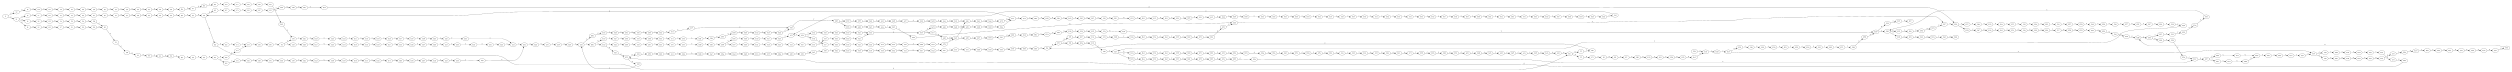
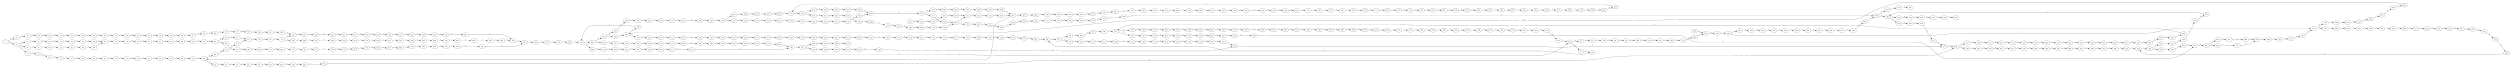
  strict digraph {
    fontname="EB Garamond"
    rankdir=LR
    node [fontname="EB Garamond"]
    edge [fontname="EB Garamond"]
    S0
    S1
    S2
    S3
    S4
    S5
    S6
    S7
    S8
    S9
    S10
    S11
    S12
    S13
    S14
    S15
    S16
    S17
    S18
    S19
    S20
    S21
    S22
    S23
    S24
    S25
    S26
    S27
    S28
    S29
    S30
    S31
    S32
    S33
    S34
    S35
    S36
    S37
    S38
    S39
    S40
    S41
    S42
    S43
    S44
    S45
    S46
    S47
    S48
    S49
    S50
    S51
    S52
    S53
    S54
    S55
    S56
    S57
    S58
    S59
    S60
    S61
    S62
    S63
    S64
    S65
    S66
    S67
    S68
    S69
    S70
    S71
    S72
    S73
    S74
    S75
    S76
    S77
    S78
    S79
    S80
    S81
    S82
    S83
    S84
    S85
    S86
    S87
    S88
    S89
    S90
    S91
    S92
    S93
    S94
    S95
    S96
    S97
    S98
    S99
    S100
    S101
    S102
    S103
    S104
    S105
    S106
    S107
    S108
    S109
    S110
    S111
    S112
    S113
    S114
    S115
    S116
    S117
    S118
    S119
    S120
    S121
    S122
    S123
    S124
    S125
    S126
    S127
    S128
    S129
    S130
    S131
    S132
    S133
    S134
    S135
    S136
    S137
    S138
    S139
    S140
    S141
    S142
    S143
    S144
    S145
    S146
    S147
    S148
    S149
    S150
    S151
    S152
    S153
    S154
    S155
    S156
    S157
    S158
    S159
    S160
    S161
    S162
    S163
    S164
    S165
    S166
    S167
    S168
    S169
    S170
    S171
    S172
    S173
    S174
    S175
    S176
    S177
    S178
    S179
    S180
    S181
    S182
    S183
    S184
    S185
    S186
    S187
    S188
    S189
    S190
    S191
    S192
    S193
    S194
    S195
    S196
    S197
    S198
    S199
    S200
    S201
    S202
    S203
    S204
    S205
    S206
    S207
    S208
    S209
    S210
    S211
    S212
    S213
    S214
    S215
    S216
    S217
    S218
    S219
    S220
    S221
    S222
    S223
    S224
    S225
    S226
    S227
    S228
    S229
    S230
    S231
    S232
    S233
    S234
    S235
    S236
    S237
    S238
    S239
    S240
    S241
    S242
    S243
    S244
    S245
    S246
    S247
    S248
    S249
    S250
    S251
    S252
    S253
    S254
    S255
    S256
    S257
    S258
    S259
    S260
    S261
    S262
    S263
    S264
    S265
    S266
    S267
    S268
    S269
    S270
    S271
    S272
    S273
    S274
    S275
    S276
    S277
    S278
    S279
    S280
    S281
    S282
    S283
    S284
    S285
    S286
    S287
    S288
    S289
    S290
    S291
    S292
    S293
    S294
    S295
    S297
    S298
    S299
    S300
    S301
    S302
    S303
    S304
    S305
    S296
    S306
    S307
    S308
    S309
    S310
    S311
    S312
    S313
    S314
    S315
    S316
    S317
    S318
    S319
    S320
    S321
    S322
    S323
    S324
    S325
    S326
    S327
    S328
    S329
    S330
    S331
    S332
    S333
    S334
    S335
    S336
    S337
    S338
    S339
    S340
    S341
    S342
    S343
    S344
    S345
    S346
    S347
    S348
    S349
    S350
    S351
    S352
    S353
    S354
    S355
    S356
    S357
    S358
    S359
    S360
    S361
    S362
    S363
    S364
    S365
    S366
    S367
    S368
    S369
    S370
    S371
    S372
    S373
    S374
    S375
    S376
    S377
    S378
    S379
    S380
    S381
    S382
    S383
    S384
    S385
    S386
    S387
    S388
    S389
    S390
    S391
    S392
    S393
    S394
    S395
    S396
    S397
    S398
    S399
    S400
    S401
    S402
    S403
    S404
    S405
    S406
    S407
    S408
    S409
    S410
    S411
    S412
    S413
    S414
    S415
    S416
    S417
    S418
    S419
-   S420
    S421
    S422
    S423
    S424
    S425
    S426
    S427
    S428
    S429
    S430
    S431
    S432
    S433
    S434
    S435
    S436
    S437
    S438
    S439
    S440
    S441
    S442
    S443
    S444
    S445
    S446
    S447
    S448
    S449
    S450
    S451
    S452
    S453
    S454
    S455
    S456
    S457
    S458
    S459
    S460
    S461
    S462
    S463
    S464
    S465
    S466
    S467
    S468
    S469
    S470
    S471
    S472
    S473
    S474
    S475
    S476
    S477
    S478
    S479
    S480
    S481
    S482
    S483
    S484
    S485
    S486
    S487
    S488
    S489
    S490
    S491
    S492
    S493
    S494
    S495
    S496
    S497
    S498
    S499
    S500
    S501
    S502
    S503
    S504
    S505
    S506
    S507
    S508
    S509
    S510
    S511
    S512
    S513
    S514
    S515
    S516
    S517
    S518
    S519
    S520
    S521
    S522
    S523
    S524
    S525
    S526
    S527
    S528
    S529
    S530
    S531
    S532
    S533
    S534
    S535
    S536
    S537
    S538
    S539
    S540
    S541
    S542
    S543
    S544
    S545
    S546
    S547
    S548
    S549
    S550
    S551
    S552
    S553
    S554
    S555
    S556
    S557
    S558
    S559
    S560
    S561
    S562
    S0 -> S1 [label=G]
    S0 -> S2 [label=C]
    S1 -> S3 [label=T]
    S1 -> S4 [label=A]
    S1 -> S5 [label=G]
    S2 -> S6 [label=G]
    S3 -> S7 [label=C]
    S4 -> S8 [label=A]
    S5 -> S9 [label=A]
    S6 -> S10 [label=A]
    S7 -> S11 [label=C]
    S8 -> S12 [label=C]
    S9 -> S13 [label=C]
    S10 -> S14 [label=C]
    S11 -> S15 [label=T]
    S12 -> S16 [label=C]
    S13 -> S17 [label=C]
    S14 -> S18 [label=G]
    S15 -> S19 [label=G]
    S16 -> S20 [label=C]
    S17 -> S21 [label=C]
    S18 -> S22 [label=C]
    S19 -> S23 [label=G]
    S20 -> S24 [label=G]
    S21 -> S25 [label=G]
    S22 -> S26 [label=G]
    S23 -> S27 [label=C]
    S24 -> S28 [label=T]
    S25 -> S29 [label=T]
    S26 -> S30 [label=C]
    S27 -> S31 [label=C]
    S28 -> S32 [label=C]
    S29 -> S32 [label=C]
    S30 -> S33 [label=C]
    S31 -> S34 [label=T]
    S32 -> S35 [label=T]
    S33 -> S36 [label=T]
    S34 -> S37 [label=G]
    S35 -> S38 [label=C]
    S36 -> S39 [label=C]
    S37 -> S40 [label=G]
    S38 -> S41 [label=G]
    S39 -> S42 [label=G]
    S40 -> S43 [label=G]
    S41 -> S44 [label=G]
    S42 -> S45 [label=G]
    S43 -> S46 [label=T]
    S44 -> S47 [label=C]
    S45 -> S48 [label=G]
    S46 -> S49 [label=C]
    S47 -> S50 [label=A]
    S48 -> S51 [label=C]
    S49 -> S52 [label=C]
    S50 -> S53 [label=C]
    S51 -> S54 [label=T]
    S52 -> S55 [label=C]
    S53 -> S56 [label=C]
    S54 -> S57 [label=C]
    S55 -> S58 [label=G]
    S56 -> S59 [label=G]
    S57 -> S60 [label=A]
    S58 -> S61 [label=A]
    S58 -> S62 [label=G]
    S59 -> S63 [label=A]
    S60 -> S64 [label=C]
    S61 -> S65 [label=G]
    S61 -> S66 [label=A]
    S62 -> S67 [label=A]
    S63 -> S68 [label=G]
    S63 -> S69 [label=A]
    S64 -> S70 [label=G]
    S65 -> S71 [label=T]
    S66 -> S72 [label=A]
    S66 -> S73 [label=G]
    S67 -> S74 [label=G]
    S68 -> S75 [label=T]
    S69 -> S76 [label=T]
    S70 -> S77 [label=T]
    S71 -> S78 [label=C]
    S72 -> S79 [label=G]
    S73 -> S80 [label=T]
    S74 -> S81 [label=G]
    S75 -> S78 [label=C]
    S76 -> S82 [label=G]
    S77 -> S83 [label=C]
    S78 -> S84 [label=C]
    S79 -> S85 [label=T]
    S80 -> S86 [label=C]
    S81 -> S87 [label=C]
    S82 -> S88 [label=T]
    S83 -> S89 [label=C]
    S84 -> S90 [label=A]
    S85 -> S91 [label=G]
    S86 -> S92 [label=G]
    S87 -> S93 [label=G]
    S88 -> S94 [label=A]
    S89 -> S95 [label=A]
    S90 -> S96 [label=G]
    S91 -> S97 [label=T]
    S92 -> S98 [label=C]
    S92 -> S99 [label=A]
    S93 -> S100 [label=T]
    S94 -> S101 [label=G]
    S95 -> S102 [label=G]
    S96 -> S103 [label=T]
    S96 -> S104 [label=C]
    S97 -> S105 [label=C]
    S98 -> S106 [label=G]
    S99 -> S107 [label=G]
    S100 -> S108 [label=G]
    S101 -> S109 [label=T]
    S102 -> S104 [label=C]
    S103 -> S110 [label=A]
    S104 -> S111 [label=T]
    S105 -> S112 [label=G]
    S106 -> S113 [label=G]
    S107 -> S114 [label=G]
    S108 -> S115 [label=G]
    S109 -> S116 [label=T]
    S110 -> S117 [label=G]
    S111 -> S118 [label=T]
    S112 -> S119 [label=T]
    S113 -> S120 [label=C]
    S114 -> S121 [label=T]
    S115 -> S122 [label=T]
    S116 -> S123 [label=T]
    S117 -> S124 [label=G]
    S118 -> S125 [label=C]
    S119 -> S126 [label=C]
    S120 -> S127 [label=T]
    S121 -> S128 [label=A]
    S122 -> S129 [label=A]
    S123 -> S130 [label=C]
    S124 -> S131 [label=G]
    S125 -> S132 [label=A]
    S126 -> S133 [label=G]
    S127 -> S134 [label=A]
    S127 -> S135 [label=G]
    S128 -> S136 [label=T]
    S129 -> S137 [label=T]
    S129 -> S138 [label=C]
    S130 -> S139 [label=A]
    S131 -> S140 [label=T]
    S132 -> S141 [label=C]
    S133 -> S142 [label=G]
    S134 -> S143 [label=T]
    S135 -> S144 [label=G]
    S136 -> S145 [label=A]
    S137 -> S146 [label=G]
    S138 -> S147 [label=C]
    S139 -> S148 [label=C]
    S140 -> S149 [label=C]
    S141 -> S150 [label=G]
    S142 -> S151 [label=A]
    S143 -> S152 [label=A]
    S144 -> S153 [label=A]
    S145 -> S154 [label=A]
    S146 -> S155 [label=A]
    S147 -> S156 [label=G]
    S148 -> S157 [label=T]
    S149 -> S158 [label=A]
    S150 -> S159 [label=C]
    S151 -> S160 [label=A]
    S152 -> S161 [label=G]
    S153 -> S162 [label=A]
    S154 -> S163 [label=G]
    S155 -> S164 [label=G]
    S156 -> S165 [label=G]
    S157 -> S166 [label=C]
    S158 -> S167 [label=C]
    S159 -> S168 [label=C]
    S160 -> S169 [label=C]
    S161 -> S170 [label=T]
    S162 -> S171 [label=T]
    S163 -> S172 [label=T]
    S164 -> S173 [label=C]
    S165 -> S174 [label=T]
    S166 -> S175 [label=C]
    S167 -> S176 [label=T]
    S168 -> S177 [label=C]
    S169 -> S178 [label=A]
    S169 -> S179 [label=T]
    S170 -> S180 [label=A]
    S171 -> S181 [label=G]
    S172 -> S182 [label=C]
    S173 -> S183 [label=G]
    S174 -> S184 [label=G]
    S175 -> S185 [label=T]
    S176 -> S186 [label=C]
    S177 -> S187 [label=T]
    S178 -> S188 [label=G]
    S179 -> S189 [label=G]
    S179 -> S190 [label=A]
    S180 -> S191 [label=G]
    S181 -> S192 [label=G]
    S182 -> S193 [label=G]
    S183 -> S194 [label=G]
    S184 -> S195 [label=G]
    S185 -> S196 [label=T]
    S186 -> S197 [label=G]
    S187 -> S198 [label=T]
    S188 -> S199 [label=G]
    S189 -> S200 [label=C]
    S190 -> S201 [label=C]
    S191 -> S202 [label=C]
    S192 -> S203 [label=G]
    S193 -> S204 [label=T]
    S194 -> S205 [label=T]
    S195 -> S206 [label=T]
    S196 -> S207 [label=T]
    S197 -> S208 [label=C]
    S198 -> S209 [label=C]
    S199 -> S210 [label=A]
    S200 -> S211 [label=A]
    S201 -> S212 [label=A]
    S202 -> S213 [label=C]
    S203 -> S214 [label=G]
    S204 -> S215 [label=G]
    S205 -> S216 [label=C]
    S206 -> S217 [label=T]
    S207 -> S218 [label=C]
    S208 -> S219 [label=T]
    S209 -> S220 [label=A]
    S210 -> S221 [label=A]
    S211 -> S222 [label=A]
    S212 -> S223 [label=A]
    S213 -> S224 [label=G]
    S214 -> S225 [label=T]
    S215 -> S226 [label=G]
    S216 -> S227 [label=G]
    S217 -> S228 [label=A]
    S218 -> S229 [label=A]
    S219 -> S230 [label=T]
    S220 -> S231 [label=T]
    S221 -> S232 [label=T]
    S222 -> S233 [label=C]
    S223 -> S234 [label=C]
    S224 -> S235 [label=A]
    S225 -> S236 [label=C]
    S226 -> S237 [label=T]
    S227 -> S238 [label=C]
    S228 -> S239 [label=G]
    S229 -> S240 [label=T]
    S230 -> S241 [label=C]
    S231 -> S242 [label=C]
    S232 -> S243 [label=A]
    S233 -> S244 [label=C]
    S234 -> S245 [label=G]
    S235 -> S246 [label=A]
    S236 -> S247 [label=C]
    S237 -> S129 [label=A]
    S238 -> S248 [label=A]
    S239 -> S249 [label=A]
    S240 -> S250 [label=C]
    S241 -> S251 [label=A]
    S242 -> S252 [label=C]
    S243 -> S253 [label=G]
    S244 -> S254 [label=A]
    S245 -> S255 [label=A]
    S246 -> S256 [label=A]
    S247 -> S257 [label=G]
    S248 -> S258 [label=C]
    S249 -> S259 [label=A]
    S250 -> S252 [label=C]
    S251 -> S260 [label=T]
    S252 -> S261 [label=A]
    S253 -> S262 [label=T]
    S254 -> S263 [label=G]
    S255 -> S264 [label=A]
    S256 -> S265 [label=C]
    S257 -> S266 [label=C]
    S257 -> S267 [label=T]
    S258 -> S268 [label=G]
    S259 -> S269 [label=G]
    S260 -> S242 [label=C]
    S261 -> S270 [label=G]
    S262 -> S271 [label=C]
    S263 -> S272 [label=A]
    S264 -> S273 [label=A]
    S265 -> S274 [label=C]
    S266 -> S275 [label=C]
    S267 -> S276 [label=C]
    S268 -> S277 [label=C]
    S269 -> S278 [label=G]
    S270 -> S279 [label=A]
    S271 -> S280 [label=T]
    S272 -> S281 [label=C]
    S272 -> S282 [label=A]
    S273 -> S283 [label=A]
    S274 -> S284 [label=C]
    S275 -> S285 [label=G]
    S276 -> S286 [label=G]
    S277 -> S287 [label=G]
    S278 -> S288 [label=G]
    S279 -> S289 [label=A]
    S280 -> S290 [label=C]
    S281 -> S291 [label=T]
    S282 -> S292 [label=C]
    S283 -> S293 [label=C]
    S284 -> S294 [label=C]
    S285 -> S295 [label=G]
    S286 -> S285 [label=G]
    S287 -> S297 [label=C]
    S288 -> S298 [label=G]
    S289 -> S292 [label=C]
    S290 -> S299 [label=T]
    S291 -> S300 [label=C]
    S292 -> S301 [label=C]
    S292 -> S302 [label=A]
    S293 -> S303 [label=A]
    S294 -> S304 [label=G]
    S295 -> S305 [label=A]
    S297 -> S306 [label=G]
    S298 -> S307 [label=T]
    S298 -> S308 [label=G]
    S299 -> S309 [label=C]
    S299 -> S310 [label=G]
    S300 -> S311 [label=C]
    S301 -> S312 [label=A]
    S301 -> S313 [label=G]
    S302 -> S314 [label=G]
    S303 -> S315 [label=G]
    S304 -> S316 [label=A]
    S305 -> S317 [label=A]
    S296 -> S151 [label=A]
    S306 -> S318 [label=G]
    S307 -> S319 [label=C]
    S308 -> S320 [label=T]
    S309 -> S321 [label=T]
    S309 -> S322 [label=G]
    S310 -> S323 [label=T]
    S311 -> S324 [label=C]
    S312 -> S325 [label=G]
    S312 -> S326 [label=C]
    S313 -> S327 [label=G]
    S314 -> S328 [label=C]
    S315 -> S329 [label=A]
    S316 -> S330 [label=C]
    S317 -> S331 [label=C]
    S318 -> S332 [label=C]
    S319 -> S333 [label=T]
    S320 -> S334 [label=C]
    S321 -> S335 [label=G]
    S322 -> S336 [label=T]
    S323 -> S337 [label=A]
    S324 -> S338 [label=A]
    S325 -> S272 [label=A]
    S326 -> S339 [label=C]
    S327 -> S340 [label=A]
    S328 -> S341 [label=C]
    S329 -> S342 [label=A]
    S330 -> S343 [label=T]
    S331 -> S179 [label=T]
    S332 -> S127 [label=T]
    S333 -> S344 [label=C]
    S334 -> S247 [label=C]
    S335 -> S345 [label=A]
    S336 -> S346 [label=G]
    S338 -> S347 [label=T]
    S339 -> S348 [label=A]
    S340 -> S349 [label=C]
    S341 -> S350 [label=G]
    S342 -> S351 [label=G]
    S343 -> S352 [label=A]
    S344 -> S353 [label=T]
    S345 -> S354 [label=G]
    S346 -> S355 [label=G]
    S347 -> S356 [label=C]
    S348 -> S357 [label=C]
    S349 -> S358 [label=G]
    S350 -> S359 [label=T]
    S351 -> S360 [label=G]
    S352 -> S361 [label=G]
    S353 -> S309 [label=C]
    S354 -> S362 [label=T]
    S355 -> S237 [label=T]
    S356 -> S363 [label=T]
    S357 -> S364 [label=C]
    S358 -> S365 [label=C]
    S359 -> S366 [label=C]
    S360 -> S288 [label=G]
    S361 -> S367 [label=A]
    S362 -> S368 [label=A]
    S363 -> S369 [label=G]
    S364 -> S370 [label=C]
    S365 -> S371 [label=C]
    S366 -> S372 [label=C]
    S367 -> S373 [label=A]
    S369 -> S374 [label=C]
    S370 -> S375 [label=C]
    S371 -> S376 [label=C]
    S372 -> S377 [label=T]
    S373 -> S378 [label=T]
    S374 -> S379 [label=C]
    S375 -> S380 [label=T]
    S376 -> S381 [label=A]
    S377 -> S382 [label=C]
    S378 -> S383 [label=C]
    S379 -> S384 [label=A]
    S380 -> S385 [label=T]
    S381 -> S386 [label=T]
    S382 -> S387 [label=T]
    S383 -> S388 [label=G]
    S384 -> S389 [label=G]
    S385 -> S390 [label=C]
    S386 -> S391 [label=C]
    S387 -> S392 [label=T]
    S387 -> S393 [label=G]
    S388 -> S394 [label=G]
    S389 -> S395 [label=T]
    S390 -> S396 [label=C]
    S390 -> S397 [label=G]
    S391 -> S398 [label=G]
    S392 -> S399 [label=C]
    S393 -> S400 [label=T]
    S394 -> S401 [label=G]
    S395 -> S402 [label=C]
    S396 -> S403 [label=T]
    S397 -> S404 [label=A]
    S398 -> S405 [label=T]
    S399 -> S406 [label=T]
    S400 -> S407 [label=C]
    S401 -> S408 [label=T]
    S402 -> S409 [label=G]
    S403 -> S410 [label=G]
    S404 -> S411 [label=T]
    S405 -> S412 [label=C]
    S406 -> S413 [label=C]
    S407 -> S414 [label=G]
    S408 -> S415 [label=A]
    S409 -> S416 [label=T]
    S410 -> S417 [label=T]
    S411 -> S418 [label=C]
    S412 -> S419 [label=C]
-   S413 -> S420 [label=G]
    S414 -> S421 [label=T]
    S415 -> S422 [label=T]
    S416 -> S423 [label=A]
    S417 -> S424 [label=C]
    S418 -> S425 [label=G]
    S419 -> S426 [label=T]
-   S420 -> S427 [label=G]
    S421 -> S428 [label=G]
    S422 -> S429 [label=C]
    S423 -> S430 [label=A]
    S424 -> S431 [label=C]
    S425 -> S432 [label=T]
    S426 -> S382 [label=C]
    S427 -> S433 [label=A]
    S428 -> S226 [label=G]
    S429 -> S434 [label=C]
    S430 -> S435 [label=G]
    S431 -> S436 [label=T]
    S432 -> S437 [label=T]
    S433 -> S438 [label=G]
    S434 -> S439 [label=C]
    S435 -> S440 [label=A]
    S436 -> S441 [label=A]
    S436 -> S442 [label=T]
    S437 -> S443 [label=T]
    S438 -> S444 [label=A]
    S439 -> S445 [label=G]
    S440 -> S446 [label=C]
    S441 -> S447 [label=C]
    S442 -> S448 [label=G]
    S443 -> S449 [label=G]
    S444 -> S450 [label=G]
    S445 -> S451 [label=A]
    S446 -> S452 [label=G]
    S447 -> S453 [label=T]
    S448 -> S454 [label=T]
    S449 -> S455 [label=T]
    S450 -> S456 [label=G]
    S451 -> S66 [label=A]
    S452 -> S457 [label=G]
    S453 -> S458 [label=A]
    S454 -> S459 [label=A]
    S455 -> S460 [label=A]
    S456 -> S461 [label=T]
    S457 -> S462 [label=C]
    S458 -> S463 [label=C]
    S459 -> S464 [label=G]
    S460 -> S465 [label=G]
    S461 -> S466 [label=C]
    S462 -> S467 [label=T]
    S463 -> S468 [label=C]
    S464 -> S469 [label=G]
    S465 -> S469 [label=G]
    S466 -> S470 [label=C]
    S467 -> S471 [label=C]
    S468 -> S472 [label=A]
    S469 -> S473 [label=A]
    S470 -> S474 [label=C]
    S471 -> S475 [label=T]
    S472 -> S476 [label=G]
    S473 -> S477 [label=G]
    S473 -> S478 [label=A]
    S474 -> S58 [label=G]
    S474 -> S479 [label=A]
    S475 -> S480 [label=C]
    S476 -> S481 [label=G]
    S477 -> S482 [label=A]
    S478 -> S483 [label=A]
    S479 -> S484 [label=G]
    S480 -> S485 [label=G]
    S481 -> S486 [label=A]
    S482 -> S487 [label=G]
    S483 -> S488 [label=G]
    S484 -> S489 [label=A]
    S485 -> S490 [label=A]
    S486 -> S491 [label=G]
    S487 -> S456 [label=G]
    S487 -> S492 [label=T]
    S488 -> S493 [label=G]
    S489 -> S494 [label=G]
    S490 -> S495 [label=A]
    S491 -> S496 [label=A]
    S492 -> S497 [label=C]
    S493 -> S498 [label=T]
    S494 -> S499 [label=C]
    S495 -> S500 [label=G]
    S496 -> S487 [label=G]
    S497 -> S501 [label=A]
    S498 -> S502 [label=C]
    S499 -> S503 [label=C]
    S500 -> S504 [label=T]
    S501 -> S505 [label=G]
    S502 -> S506 [label=C]
    S503 -> S507 [label=A]
    S504 -> S86 [label=C]
    S505 -> S508 [label=G]
    S506 -> S474 [label=C]
    S507 -> S509 [label=C]
    S508 -> S510 [label=A]
    S509 -> S511 [label=G]
    S510 -> S512 [label=C]
    S511 -> S513 [label=G]
    S512 -> S514 [label=C]
    S513 -> S515 [label=T]
    S514 -> S516 [label=A]
    S515 -> S517 [label=T]
    S516 -> S518 [label=G]
    S517 -> S519 [label=A]
    S518 -> S520 [label=T]
    S519 -> S521 [label=C]
    S520 -> S522 [label=C]
    S521 -> S523 [label=T]
    S522 -> S524 [label=T]
    S523 -> S525 [label=G]
    S524 -> S526 [label=C]
    S525 -> S527 [label=C]
    S526 -> S299 [label=T]
    S527 -> S528 [label=A]
    S528 -> S529 [label=G]
    S529 -> S530 [label=A]
    S530 -> S531 [label=C]
    S531 -> S532 [label=G]
    S532 -> S533 [label=G]
    S533 -> S534 [label=A]
    S534 -> S535 [label=C]
    S535 -> S536 [label=A]
    S536 -> S537 [label=C]
    S537 -> S538 [label=A]
    S538 -> S539 [label=C]
    S539 -> S540 [label=C]
    S540 -> S541 [label=T]
    S541 -> S542 [label=C]
    S542 -> S543 [label=T]
    S543 -> S544 [label=A]
    S544 -> S545 [label=G]
    S545 -> S546 [label=A]
    S546 -> S547 [label=A]
    S547 -> S548 [label=C]
    S548 -> S549 [label=G]
    S549 -> S550 [label=A]
    S550 -> S551 [label=G]
    S551 -> S552 [label=G]
    S552 -> S553 [label=T]
    S553 -> S554 [label=G]
    S554 -> S555 [label=T]
    S555 -> S556 [label=C]
    S556 -> S557 [label=C]
    S557 -> S558 [label=C]
    S558 -> S559 [label=T]
    S559 -> S560 [label=G]
    S560 -> S561 [label=T]
    S561 -> S562 [label=C]
    S562 -> S431 [label=C]
  }
